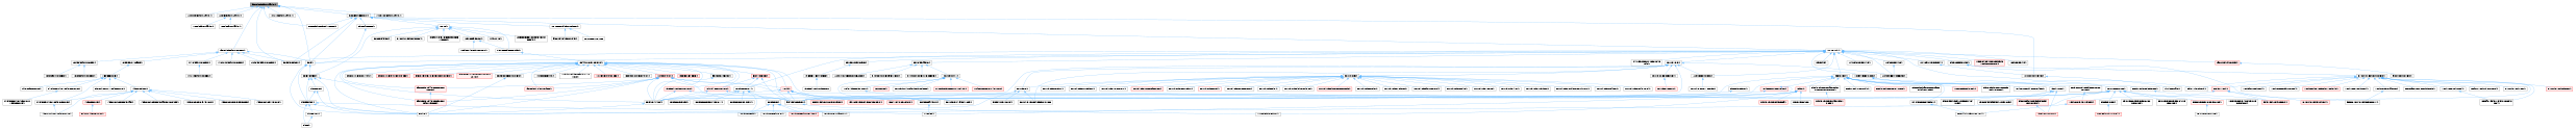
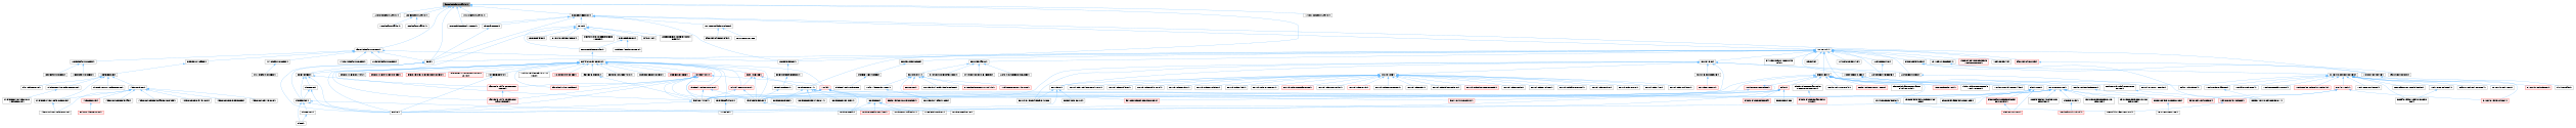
  digraph {
    node [color=grey40 fillcolor=white fontname=Helvetica fontsize=10 shape=box style=filled]
    edge [color=steelblue1 dir=back fontname=Helvetica fontsize=10 labelfontname=Helvetica labelfontsize=10 style=solid]
    n1 [color=gray40 fillcolor=grey60 fontcolor=black height=0.2 label="GenericPlatformAffinity.h" width=0.4]
    n2 [height=0.2 label="AndroidPlatformAffinity.h" width=0.4]
    n3 [height=0.2 label="ApplePlatformAffinity.h" width=0.4]
    n4 [height=0.2 label="Core.h" width=0.4]
    n5 [height=0.2 label="CoreSharedPCH.h" width=0.4]
    n6 [height=0.2 label="GenericPlatformProcess.h" width=0.4]
    n7 [height=0.2 label="LinuxPlatformAffinity.h" width=0.4]
    n8 [height=0.2 label="QueuedThreadPool.h" width=0.4]
    n9 [height=0.2 label="QueuedThreadPoolWrapper.h" width=0.4]
    n10 [height=0.2 label="WindowsPlatformAffinity.h" width=0.4]
    n11 [height=0.2 label="IOSPlatformAffinity.h" width=0.4]
    n12 [height=0.2 label="MacPlatformAffinity.h" width=0.4]
    n13 [height=0.2 label="CoreUObject.h" width=0.4]
    n14 [height=0.2 label="Engine.h" width=0.4]
    n15 [height=0.2 label="SlateBasics.h" width=0.4]
+   n16 [height=0.2 label="CoreUObjectSharedPCH.h" width=0.4]
    n17 [height=0.2 label="AndroidPlatformProcess.h" width=0.4]
    n18 [height=0.2 label="ApplePlatformProcess.h" width=0.4]
    n19 [height=0.2 label="OrderedAsyncGate.h" width=0.4]
    n20 [height=0.2 label="UnixPlatformProcess.h" width=0.4]
    n21 [height=0.2 label="WindowsPlatformProcess.h" width=0.4]
    n22 [height=0.2 label="Async.h" width=0.4]
    n23 [height=0.2 label="AsyncCompilationHelpers.h" width=0.4]
    n24 [height=0.2 label="AsyncWork.h" width=0.4]
    n25 [height=0.2 label="MonotonicTimeline.h" width=0.4]
    n26 [height=0.2 label="ThreadingBase.h" width=0.4]
    n27 [height=0.2 label="EngineMinimal.h" width=0.4]
    n28 [height=0.2 label="SlateCore.h" width=0.4]
    n29 [height=0.2 label="Slate.h" width=0.4]
    n30 [height=0.2 label="SlateExtras.h" width=0.4]
    n31 [height=0.2 label="UnrealEd.h" width=0.4]
    n32 [height=0.2 label="SlateSharedPCH.h" width=0.4]
    n33 [height=0.2 label="EngineSharedPCH.h" width=0.4]
    n34 [height=0.2 label="UnrealEdSharedPCH.h" width=0.4]
    n35 [height=0.2 label="IOSPlatformProcess.h" width=0.4]
    n36 [height=0.2 label="MacPlatformProcess.h" width=0.4]
    n37 [height=0.2 label="MediaCapture.h" width=0.4]
    n38 [height=0.2 label="LinuxPlatformProcess.h" width=0.4]
    n39 [height=0.2 label="FileMediaCapture.h" width=0.4]
    n40 [height=0.2 label="PixelStreaming2MediaIOCapture.h" width=0.4]
    n41 [height=0.2 label="PixelStreamingMediaIOCapture.h" width=0.4]
    n42 [height=0.2 label="SharedMemoryMediaCapture.h" width=0.4]
    n43 [height=0.2 label="VideoProducer.h" width=0.4]
    n44 [height=0.2 label="VideoProducerMediaCapture.h" width=0.4]
    n45 [height=0.2 label="PixelStreamingVideoInput\lMediaCapture.h" width=0.4]
    n46 [color=red fillcolor="#FFF0F0" height=0.2 label="VideoCapturer.h" width=0.4]
    n47 [height=0.2 label="VideoProducerBackBuffer.h" width=0.4]
    n48 [height=0.2 label="VideoProducerBackBufferComposited.h" width=0.4]
    n49 [height=0.2 label="VideoProducerPIEViewport.h" width=0.4]
    n50 [height=0.2 label="VideoProducerRenderTarget.h" width=0.4]
    n51 [height=0.2 label="VideoProducerViewport.h" width=0.4]
    n52 [color=red fillcolor="#FFF0F0" height=0.2 label="EpicRtcVideoCapturer.h" width=0.4]
    n53 [height=0.2 label="AssetDataTagMapSerialization\lDetails.h" width=0.4]
    n54 [height=0.2 label="CoroParallelFor.h" width=0.4]
    n55 [height=0.2 label="DynamicMeshSculptTool.h" width=0.4]
    n56 [height=0.2 label="IPlatformFileManagedStorage\lWrapper.h" width=0.4]
    n57 [height=0.2 label="RemoteExecutor.h" width=0.4]
    n58 [height=0.2 label="RemoteObjectTransfer.h" width=0.4]
    n59 [height=0.2 label="UtilsAsync.h" width=0.4]
    n60 [height=0.2 label="GroomBindingCompiler.h" width=0.4]
    n61 [height=0.2 label="Texture2DArray.cpp" width=0.4]
    n62 [height=0.2 label="LandscapeProxy.h" width=0.4]
    n63 [height=0.2 label="AnimationStreaming.h" width=0.4]
    n64 [height=0.2 label="AsyncEnumerateTask.h" width=0.4]
    n65 [height=0.2 label="AudioDecompress.h" width=0.4]
    n66 [height=0.2 label="AudioStreaming.h" width=0.4]
    n67 [height=0.2 label="AudioStreamingCache.h" width=0.4]
    n68 [height=0.2 label="DistanceFieldAtlas.h" width=0.4]
    n69 [color=red fillcolor="#FFF0F0" height=0.2 label="GroomBindingAsset.h" width=0.4]
    n70 [color=red fillcolor="#FFF0F0" height=0.2 label="HierarchicalInstancedStatic\lMeshComponent.h" width=0.4]
    n71 [height=0.2 label="MeshCardBuild.h" width=0.4]
    n72 [height=0.2 label="ModelingTaskTypes.h" width=0.4]
    n73 [height=0.2 label="RenderAssetUpdate.h" width=0.4]
    n74 [height=0.2 label="SampleBufferIO.h" width=0.4]
    n75 [height=0.2 label="SkinnedAssetAsyncCompile\lUtils.h" width=0.4]
    n76 [height=0.2 label="SoundWave.h" width=0.4]
    n77 [height=0.2 label="StaticMesh.h" width=0.4]
    n78 [height=0.2 label="StatsFile.h" width=0.4]
    n79 [height=0.2 label="TextureResource.h" width=0.4]
    n80 [height=0.2 label="TimingProfiler.h" width=0.4]
    n81 [height=0.2 label="UObjectMigrationContext.h" width=0.4]
    n82 [height=0.2 label="CollisionQueryParams.h" width=0.4]
    n83 [color=red fillcolor="#FFF0F0" height=0.2 label="BodyInstance.h" width=0.4]
    n84 [color=red fillcolor="#FFF0F0" height=0.2 label="PrimitiveComponent.h" width=0.4]
    n85 [height=0.2 label="ChaosMoverQueryUtils.h" width=0.4]
    n86 [color=red fillcolor="#FFF0F0" height=0.2 label="ChaosMoverSimulationTypes.h" width=0.4]
    n87 [color=red fillcolor="#FFF0F0" height=0.2 label="ChaosVehicleMovementComponent.h" width=0.4]
    n88 [color=red fillcolor="#FFF0F0" height=0.2 label="CharacterMovementComponent\lAsync.h" width=0.4]
    n89 [color=red fillcolor="#FFF0F0" height=0.2 label="GameplayAbilityTargetActor\l_GroundTrace.h" width=0.4]
    n90 [color=red fillcolor="#FFF0F0" height=0.2 label="GameplayAbilityTargetActor\l_Trace.h" width=0.4]
    n91 [height=0.2 label="GameplayStatics.h" width=0.4]
    n92 [color=red fillcolor="#FFF0F0" height=0.2 label="GenericPhysicsInterface.h" width=0.4]
    n93 [height=0.2 label="KismetTraceUtils.h" width=0.4]
    n94 [height=0.2 label="ModularVehicleDefaultAsync\lInput.h" width=0.4]
    n95 [color=red fillcolor="#FFF0F0" height=0.2 label="MovementUtilsTypes.h" width=0.4]
    n96 [height=0.2 label="ParticleDefinitions.h" width=0.4]
    n97 [height=0.2 label="ParticleModuleCollision.h" width=0.4]
    n98 [height=0.2 label="RadialForceComponent.h" width=0.4]
    n99 [color=red fillcolor="#FFF0F0" height=0.2 label="SceneQueryData.h" width=0.4]
    n100 [color=red fillcolor="#FFF0F0" height=0.2 label="SkeletalMeshComponent.h" width=0.4]
    n101 [color=red fillcolor="#FFF0F0" height=0.2 label="World.h" width=0.4]
    n102 [color=red fillcolor="#FFF0F0" height=0.2 label="WorldCollision.h" width=0.4]
    n103 [color=red fillcolor="#FFF0F0" height=0.2 label="BookMarkTypeActions.h" width=0.4]
    n104 [color=red fillcolor="#FFF0F0" height=0.2 label="EdModeInteractiveToolsContext.h" width=0.4]
    n105 [color=red fillcolor="#FFF0F0" height=0.2 label="StaticMeshComponentHelper.h" width=0.4]
    n106 [height=0.2 label="Landscape.h" width=0.4]
    n107 [height=0.2 label="LandscapeEdit.h" width=0.4]
    n108 [height=0.2 label="LandscapeRender.h" width=0.4]
    n109 [height=0.2 label="LandscapeStreamingProxy.h" width=0.4]
    n110 [height=0.2 label="LandscapeSubsystem.h" width=0.4]
    n111 [height=0.2 label="LandscapeEditLayer.h" width=0.4]
    n112 [color=red fillcolor="#FFF0F0" height=0.2 label="LandscapeEditorServices.h" width=0.4]
    n113 [height=0.2 label="LandscapeNotification.h" width=0.4]
    n114 [height=0.2 label="SoundWaveProxyReader.h" width=0.4]
    n115 [height=0.2 label="BaseDynamicMeshSceneProxy.h" width=0.4]
    n116 [height=0.2 label="DynamicMeshComponent.h" width=0.4]
    n117 [height=0.2 label="GroomComponent.h" width=0.4]
    n118 [height=0.2 label="EditUVIslandsTool.h" width=0.4]
    n119 [height=0.2 label="BackgroundModelingCompute\lSource.h" width=0.4]
    n120 [height=0.2 label="SkeletalMeshUpdate.h" width=0.4]
    n121 [height=0.2 label="AudioImpulseResponseAsset.h" width=0.4]
    n122 [height=0.2 label="SoundSubmix.h" width=0.4]
    n123 [height=0.2 label="SynthComponentGranulator.h" width=0.4]
    n124 [height=0.2 label="SynthComponentWaveTable.h" width=0.4]
    n125 [height=0.2 label="SoundCue.h" width=0.4]
    n126 [height=0.2 label="SoundWaveLoadingBehavior.cpp" width=0.4]
    n127 [height=0.2 label="SoundNode.h" width=0.4]
    n128 [height=0.2 label="SoundWaveProcedural.h" width=0.4]
    n129 [height=0.2 label="ChaosFleshGenerateSurface\lBindingsNode.h" width=0.4]
    n130 [height=0.2 label="DisplayClusterConfiguration\lTypes_OutputRemap.h" width=0.4]
    n131 [color=red fillcolor="#FFF0F0" height=0.2 label="Editor.h" width=0.4]
    n132 [height=0.2 label="FleshAsset.h" width=0.4]
    n133 [color=red fillcolor="#FFF0F0" height=0.2 label="InstancedStaticMesh.h" width=0.4]
    n134 [height=0.2 label="LightWeightInstanceStatic\lMeshManager.h" width=0.4]
    n135 [height=0.2 label="NaniteAssemblyDataBuilder.h" width=0.4]
    n136 [color=red fillcolor="#FFF0F0" height=0.2 label="NaniteResourcesHelper.h" width=0.4]
    n137 [height=0.2 label="PhysicsDataCollection.h" width=0.4]
    n138 [height=0.2 label="StaticMeshBackedTarget.h" width=0.4]
    n139 [height=0.2 label="StaticMeshImportUtils.h" width=0.4]
    n140 [color=red fillcolor="#FFF0F0" height=0.2 label="StaticMeshSceneProxyDesc.h" width=0.4]
    n141 [height=0.2 label="MaterialCacheVirtualTexture\lDescriptor.h" width=0.4]
    n142 [height=0.2 label="SlateTextures.h" width=0.4]
    n143 [color=red height=0.2 label="StreamableTextureResource.h" width=0.4]
    n144 [height=0.2 label="TextureRenderTarget2DArray\lResource.h" width=0.4]
    n145 [height=0.2 label="TextureRenderTargetVolume\lResource.h" width=0.4]
    n146 [height=0.2 label="DataflowEditorWeightMapPaint\lTool.h" width=0.4]
    n147 [height=0.2 label="DeformMeshPolygonsTool.h" width=0.4]
    n148 [height=0.2 label="DynamicMeshActor.h" width=0.4]
    n149 [color=red fillcolor="#FFF0F0" height=0.2 label="DynamicMeshBrushTool.h" width=0.4]
    n150 [color=red fillcolor="#FFF0F0" height=0.2 label="DynamicMeshSelector.h" width=0.4]
    n151 [height=0.2 label="MeshGroupPaintTool.h" width=0.4]
    n152 [height=0.2 label="MeshRenderBufferSet.h" width=0.4]
    n153 [height=0.2 label="MeshSpaceDeformerTool.h" width=0.4]
    n154 [color=red fillcolor="#FFF0F0" height=0.2 label="MeshTopologySelectionMechanic.h" width=0.4]
    n155 [height=0.2 label="MeshVertexPaintTool.h" width=0.4]
    n156 [height=0.2 label="MeshVertexSculptTool.h" width=0.4]
    n157 [color=red fillcolor="#FFF0F0" height=0.2 label="PreviewMesh.h" width=0.4]
    n158 [height=0.2 label="SceneGeometrySpatialCache.h" width=0.4]
    n159 [color=red fillcolor="#FFF0F0" height=0.2 label="BakeMeshAttributeTool.h" width=0.4]
    n160 [color=red fillcolor="#FFF0F0" height=0.2 label="MeshOpPreviewHelpers.h" width=0.4]
    n161 [height=0.2 label="SetCollisionGeometryTool.h" width=0.4]
    n162 [height=0.2 label="SkeletalMeshUpdate.cpp" width=0.4]
    n163 [color=red fillcolor="#FFF0F0" height=0.2 label="AudioSpectrogramViewport.h" width=0.4]
    n164 [height=0.2 label="AudioWidgetSubsystem.h" width=0.4]
    n165 [height=0.2 label="SoundSubmixGraphNode.h" width=0.4]
    n166 [color=red fillcolor="#FFF0F0" height=0.2 label="ConstantQ.h" width=0.4]
    n167 [height=0.2 label="SoundSubmixDefaultColorPalette.h" width=0.4]
    n168 [color=red fillcolor="#FFF0F0" height=0.2 label="SynesthesiaSpectrumAnalysis.h" width=0.4]
    n169 [height=0.2 label="BTTask_PlaySound.h" width=0.4]
    n170 [color=red fillcolor="#FFF0F0" height=0.2 label="SoundNodeAssetReferencer.h" width=0.4]
    n171 [height=0.2 label="SoundNodeAttenuation.h" width=0.4]
    n172 [color=red height=0.2 label="SoundNodeBranch.h" width=0.4]
    n173 [height=0.2 label="SoundNodeConcatenator.h" width=0.4]
    n174 [height=0.2 label="SoundNodeDelay.h" width=0.4]
    n175 [height=0.2 label="SoundNodeDialoguePlayer.h" width=0.4]
    n176 [color=red fillcolor="#FFF0F0" height=0.2 label="SoundNodeDistanceCrossFade.h" width=0.4]
    n177 [height=0.2 label="SoundNodeDoppler.h" width=0.4]
    n178 [height=0.2 label="SoundNodeEnveloper.h" width=0.4]
    n179 [height=0.2 label="SoundNodeGroupControl.h" width=0.4]
    n180 [height=0.2 label="SoundNodeLooping.h" width=0.4]
    n181 [height=0.2 label="SoundNodeMature.h" width=0.4]
    n182 [height=0.2 label="SoundNodeMixer.h" width=0.4]
    n183 [height=0.2 label="SoundNodeModulator.h" width=0.4]
    n184 [height=0.2 label="SoundNodeModulatorContinuous.h" width=0.4]
    n185 [height=0.2 label="SoundNodeOscillator.h" width=0.4]
    n186 [height=0.2 label="SoundNodeQualityLevel.h" width=0.4]
    n187 [height=0.2 label="SoundNodeRandom.h" width=0.4]
    n188 [height=0.2 label="SoundNodeSoundClass.h" width=0.4]
+   n189 [height=0.2 label="SoundNodeSwitch.h" width=0.4]
    n190 [height=0.2 label="SoundNodeWaveParam.h" width=0.4]
    n191 [color=red fillcolor="#FFF0F0" height=0.2 label="SoundSourceBus.h" width=0.4]
    n192 [color=red fillcolor="#FFF0F0" height=0.2 label="DisplayClusterConfiguration\lTypes.h" width=0.4]
    n193 [color=red fillcolor="#FFF0F0" height=0.2 label="DisplayClusterObjectRef.h" width=0.4]
    n194 [height=0.2 label="FractureTool.cpp" width=0.4]
    n195 [color=red fillcolor="#FFF0F0" height=0.2 label="ChaosDeformableTetrahedral\lComponent.h" width=0.4]
    n196 [color=red fillcolor="#FFF0F0" height=0.2 label="FleshComponent.h" width=0.4]
    n197 [height=0.2 label="ChaosFleshFleshAssetTerminal\lNode.h" width=0.4]
    n198 [height=0.2 label="ChaosFleshGetFleshAssetNode.h" width=0.4]
    n199 [color=red fillcolor="#FFF0F0" height=0.2 label="TrackEditorThumbnail.h" width=0.4]
    n200 [height=0.2 label="Texture2DResource.h" width=0.4]
    n1 -> n2
    n1 -> n3
    n1 -> n4
    n1 -> n5
    n1 -> n6
    n1 -> n7
    n1 -> n8
    n1 -> n9
    n1 -> n10
    n3 -> n11
    n3 -> n12
    n4 -> n13
    n4 -> n14
    n4 -> n15
+   n5 -> n16
    n6 -> n4
    n6 -> n5
    n6 -> n17
    n6 -> n18
    n6 -> n19
    n6 -> n20
    n6 -> n21
    n8 -> n4
    n8 -> n5
    n8 -> n9
    n8 -> n22
    n8 -> n23
    n8 -> n24
    n8 -> n25
    n8 -> n26
    n13 -> n14
    n13 -> n15
    n13 -> n27
    n13 -> n28
    n15 -> n14
    n15 -> n29
    n15 -> n30
    n15 -> n31
+   n16 -> n32
    n18 -> n35
    n18 -> n36
    n19 -> n37
    n20 -> n38
    n22 -> n13
    n22 -> n53
    n22 -> n54
    n22 -> n55
    n22 -> n56
    n22 -> n57
    n22 -> n58
    n22 -> n59
    n23 -> n60
    n23 -> n61
    n24 -> n4
    n24 -> n5
    n24 -> n62
    n24 -> n63
    n24 -> n64
    n24 -> n65
    n24 -> n66
    n24 -> n67
    n24 -> n68
    n24 -> n69
    n24 -> n70
    n24 -> n71
    n24 -> n72
    n24 -> n73
    n24 -> n74
    n24 -> n75
    n24 -> n76
    n24 -> n77
    n24 -> n78
    n24 -> n79
    n25 -> n80
    n26 -> n4
    n27 -> n14
    n28 -> n14
    n28 -> n15
    n30 -> n29
    n32 -> n33
    n33 -> n34
    n37 -> n39
    n37 -> n40
    n37 -> n41
    n37 -> n42
    n37 -> n43
    n40 -> n44
    n41 -> n45
    n43 -> n40
    n43 -> n44
    n43 -> n46
    n43 -> n47
    n43 -> n48
    n43 -> n49
    n43 -> n50
    n43 -> n51
    n46 -> n52
    n57 -> n58
    n57 -> n81
    n58 -> n82
    n62 -> n106
    n62 -> n107
    n62 -> n108
    n62 -> n109
    n62 -> n110
    n64 -> n25
    n65 -> n114
    n66 -> n67
    n68 -> n115
    n68 -> n116
    n69 -> n117
    n72 -> n118
    n72 -> n119
    n73 -> n120
    n74 -> n121
    n74 -> n122
    n74 -> n123
    n74 -> n124
    n76 -> n27
    n76 -> n33
    n76 -> n65
    n76 -> n67
    n76 -> n125
    n76 -> n126
    n76 -> n127
    n76 -> n128
    n77 -> n27
    n77 -> n33
    n77 -> n129
    n77 -> n130
    n77 -> n131
    n77 -> n132
    n77 -> n133
    n77 -> n134
    n77 -> n135
    n77 -> n136
    n77 -> n137
    n77 -> n138
    n77 -> n139
    n77 -> n140
    n79 -> n14
    n79 -> n27
    n79 -> n33
    n79 -> n96
    n79 -> n141
    n79 -> n142
    n79 -> n143
    n79 -> n144
    n79 -> n145
    n82 -> n14
    n82 -> n27
    n82 -> n33
    n82 -> n83
    n82 -> n84
    n82 -> n85
    n82 -> n86
    n82 -> n87
    n82 -> n88
    n82 -> n89
    n82 -> n90
    n82 -> n91
    n82 -> n92
    n82 -> n93
    n82 -> n94
    n82 -> n95
    n82 -> n96
    n82 -> n97
    n82 -> n98
    n82 -> n99
    n82 -> n100
    n82 -> n101
    n82 -> n102
    n83 -> n33
    n83 -> n62
    n83 -> n84
    n84 -> n27
    n84 -> n33
    n90 -> n89
    n91 -> n27
    n96 -> n31
-   n98 -> n14
+   n93 -> n14
    n100 -> n27
    n100 -> n33
    n101 -> n27
    n101 -> n33
    n101 -> n103
    n101 -> n104
    n101 -> n105
    n102 -> n14
    n102 -> n27
    n102 -> n33
    n102 -> n89
    n102 -> n90
    n102 -> n92
    n102 -> n96
    n102 -> n101
    n106 -> n107
    n106 -> n111
    n106 -> n112
    n106 -> n113
    n116 -> n118
    n116 -> n146
    n116 -> n147
    n116 -> n148
    n116 -> n149
    n116 -> n150
    n116 -> n151
    n116 -> n152
    n116 -> n153
    n116 -> n154
    n116 -> n155
    n116 -> n156
    n116 -> n157
    n116 -> n158
    n119 -> n160
    n120 -> n162
    n122 -> n163
    n122 -> n164
    n122 -> n165
    n122 -> n166
    n122 -> n167
    n122 -> n168
    n125 -> n14
    n125 -> n126
    n125 -> n169
    n127 -> n125
    n127 -> n170
    n127 -> n171
    n127 -> n172
    n127 -> n173
    n127 -> n174
    n127 -> n175
    n127 -> n176
    n127 -> n177
    n127 -> n178
    n127 -> n179
    n127 -> n180
    n127 -> n181
    n127 -> n182
    n127 -> n183
    n127 -> n184
    n127 -> n185
    n127 -> n186
    n127 -> n187
    n127 -> n188
+   n127 -> n189
    n127 -> n190
    n128 -> n191
    n130 -> n192
    n131 -> n31
    n131 -> n34
    n131 -> n103
    n131 -> n104
    n131 -> n193
    n131 -> n194
    n132 -> n195
    n132 -> n196
    n132 -> n197
    n132 -> n198
    n136 -> n105
    n136 -> n136
    n137 -> n161
    n138 -> n159
    n142 -> n199
    n143 -> n200
    n152 -> n115
    n155 -> n146
    n157 -> n149
    n157 -> n159
    n157 -> n160
    n160 -> n161
    n164 -> n165
    n195 -> n196
  }
